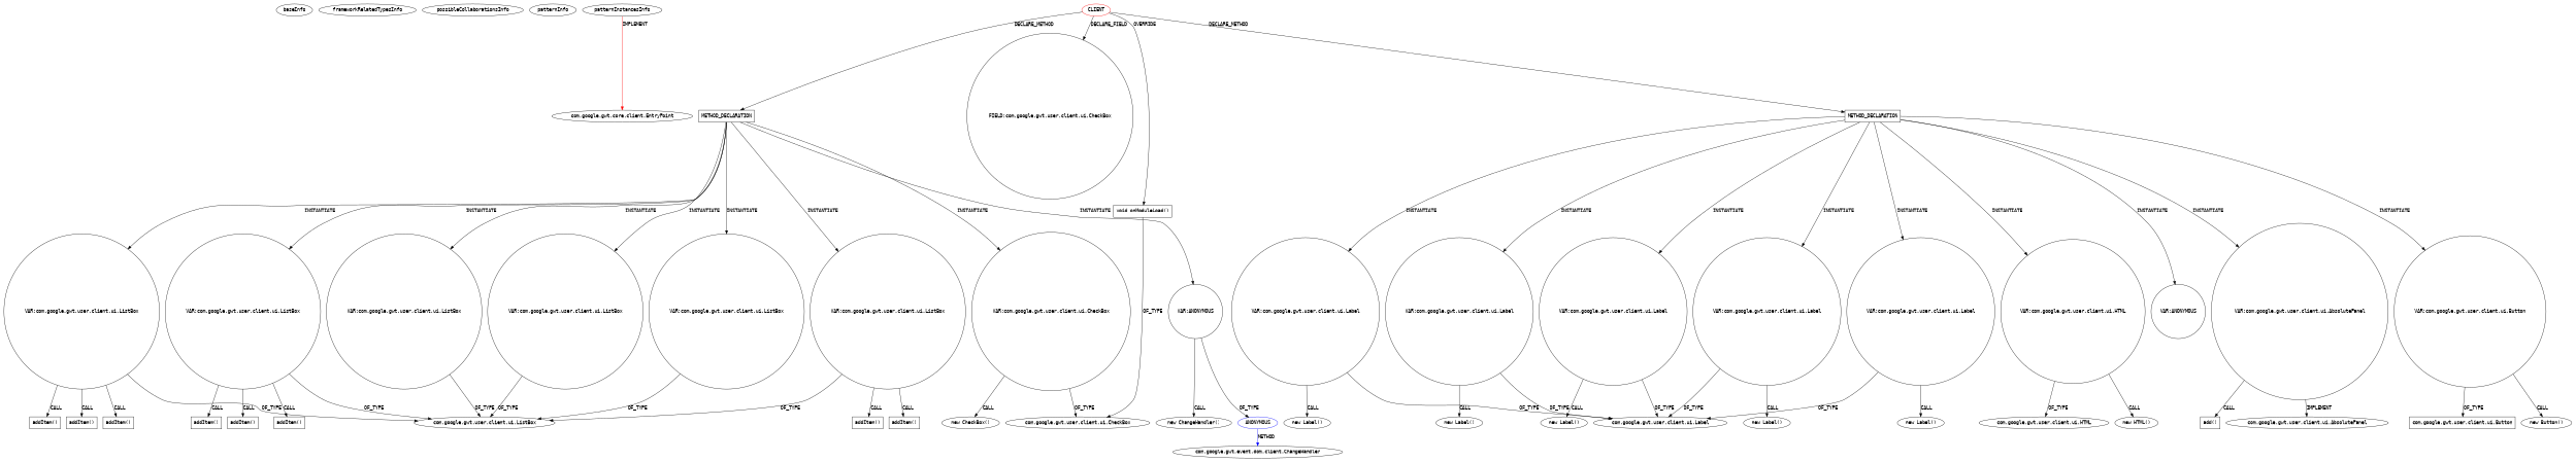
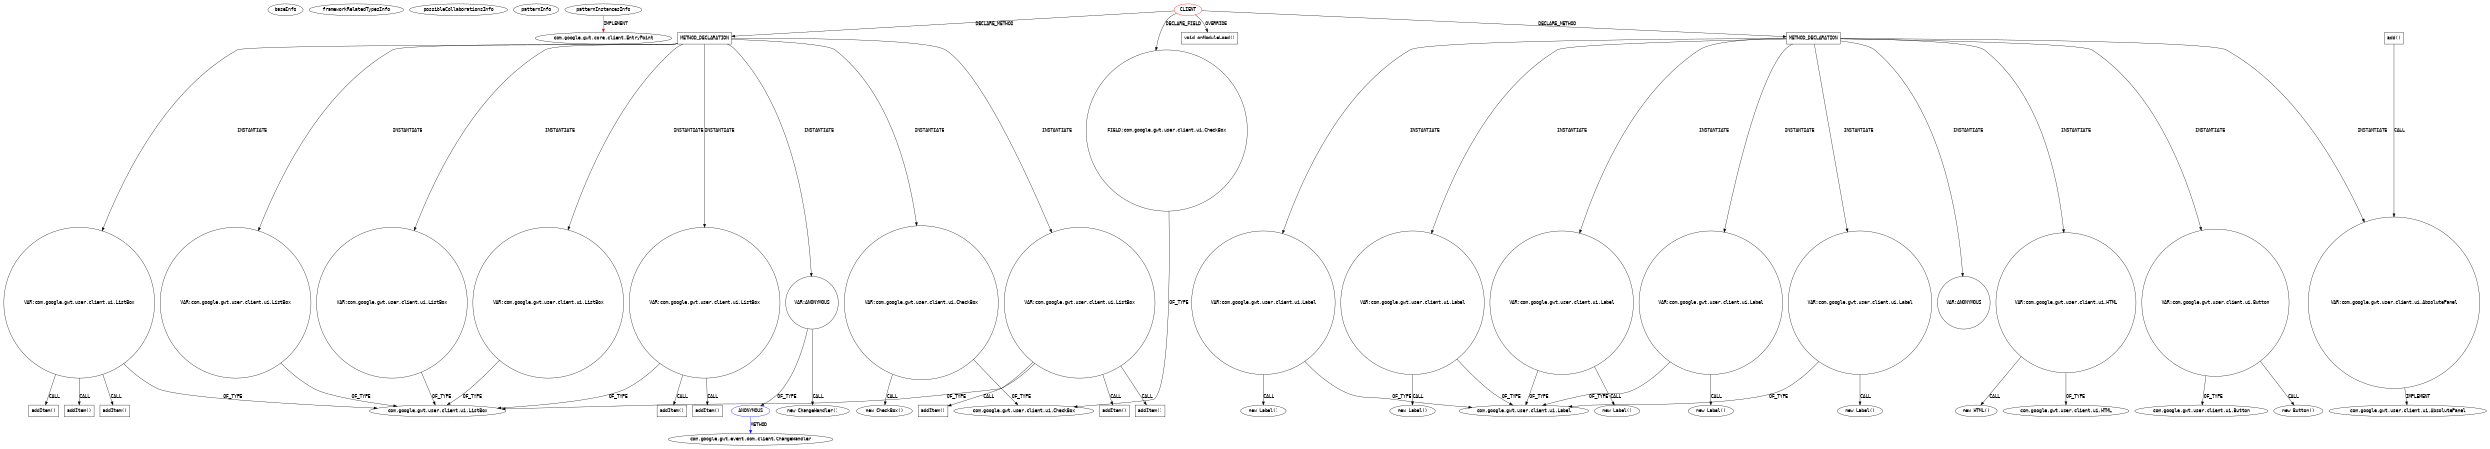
  digraph {
    fontname="DejaVu Sans Mono"
    node [fontname="DejaVu Sans Mono" isFrameworkType=false vertexType=VARIABLE_EXPRESION]
    edge [fontname="DejaVu Sans Mono"]
    baseInfo [category=pattern graphId=947 isAnonymous=false possibleRelation=true isFrameworkType="" vertexType=""]
    frameworkRelatedTypesInfo [0="com.google.gwt.core.client.EntryPoint" isFrameworkType="" vertexType=""]
    possibleCollaborationsInfo [0="947~INSTANTIATION-CLIENT_METHOD_DECLARATION-~com.google.gwt.core.client.EntryPoint ~com.google.gwt.event.dom.client.ChangeHandler ~false~true" isFrameworkType="" vertexType=""]
    patternInfo [frequency=2.0 patternRootClient=0 isFrameworkType="" vertexType=""]
    patternInstancesInfo [0="spydon-esiade~/spydon-esiade/esiade-master/src/net/esiade/client/Esiade.java~Esiade~4504" 1="DeannaSurma-Census~/DeannaSurma-Census/Census-master/src/com/cs4302/census/client/Census.java~Census~109" isFrameworkType="" vertexType=""]
    n6 [label="com.google.gwt.core.client.EntryPoint" vertexType=FRAMEWORK_INTERFACE_TYPE]
    n7 [label="new CheckBox()" vertexType=CONSTRUCTOR_CALL]
    n8 [label="VAR:com.google.gwt.user.client.ui.CheckBox" shape=circle]
    n9 [label="com.google.gwt.user.client.ui.CheckBox" vertexType=FRAMEWORK_CLASS_TYPE]
    n10 [label=METHOD_DECLARATION shape=box vertexType=CLIENT_METHOD_DECLARATION]
    n11 [label="VAR:ANONYMOUS" shape=circle]
    n12 [label="VAR:com.google.gwt.user.client.ui.ListBox" shape=circle]
    n13 [label="VAR:com.google.gwt.user.client.ui.ListBox" shape=circle]
    n14 [label="VAR:com.google.gwt.user.client.ui.ListBox" shape=circle]
    n15 [label="VAR:com.google.gwt.user.client.ui.ListBox" shape=circle]
    n16 [label="VAR:com.google.gwt.user.client.ui.ListBox" shape=circle]
    n17 [label="VAR:com.google.gwt.user.client.ui.ListBox" shape=circle]
    n18 [color=blue label=ANONYMOUS vertexType=REFERENCE_ANONYMOUS_DECLARATION]
    n19 [label="new ChangeHandler()" vertexType=CONSTRUCTOR_CALL]
    n20 [label="addItem()" shape=box vertexType=INSIDE_CALL]
    n21 [label="com.google.gwt.user.client.ui.ListBox" vertexType=FRAMEWORK_CLASS_TYPE]
    n22 [label="addItem()" shape=box vertexType=INSIDE_CALL]
    n23 [label="addItem()" shape=box vertexType=INSIDE_CALL]
    n24 [label="addItem()" shape=box vertexType=INSIDE_CALL]
    n25 [label="addItem()" shape=box vertexType=INSIDE_CALL]
    n26 [label="addItem()" shape=box vertexType=INSIDE_CALL]
    n27 [label="addItem()" shape=box vertexType=INSIDE_CALL]
    n28 [label="addItem()" shape=box vertexType=INSIDE_CALL]
    n29 [color=red label=CLIENT vertexType=ROOT_CLIENT_CLASS_DECLARATION]
    n30 [label="FIELD:com.google.gwt.user.client.ui.CheckBox" shape=circle vertexType=FIELD_DECLARATION]
    n31 [label="void onModuleLoad()" shape=box vertexType=OVERRIDING_METHOD_DECLARATION]
    n32 [label=METHOD_DECLARATION shape=box vertexType=CLIENT_METHOD_DECLARATION]
    n33 [label="VAR:com.google.gwt.user.client.ui.Label" shape=circle]
    n34 [label="VAR:com.google.gwt.user.client.ui.Label" shape=circle]
    n35 [label="VAR:com.google.gwt.user.client.ui.Label" shape=circle]
    n36 [label="VAR:com.google.gwt.user.client.ui.Label" shape=circle]
    n37 [label="VAR:com.google.gwt.user.client.ui.Label" shape=circle]
    n38 [label="VAR:com.google.gwt.user.client.ui.HTML" shape=circle]
    n39 [label="VAR:ANONYMOUS" shape=circle]
    n40 [label="VAR:com.google.gwt.user.client.ui.AbsolutePanel" shape=circle]
    n41 [label="VAR:com.google.gwt.user.client.ui.Button" shape=circle]
    n42 [label="com.google.gwt.event.dom.client.ChangeHandler" vertexType=FRAMEWORK_INTERFACE_TYPE]
    n43 [label="com.google.gwt.user.client.ui.Label" vertexType=FRAMEWORK_CLASS_TYPE]
    n44 [label="new Label()" vertexType=CONSTRUCTOR_CALL]
    n45 [label="new Label()" vertexType=CONSTRUCTOR_CALL]
    n46 [label="new Label()" vertexType=CONSTRUCTOR_CALL]
    n47 [label="new Label()" vertexType=CONSTRUCTOR_CALL]
    n48 [label="new Label()" vertexType=CONSTRUCTOR_CALL]
    n49 [label="new HTML()" vertexType=CONSTRUCTOR_CALL]
    n50 [label="com.google.gwt.user.client.ui.HTML" vertexType=FRAMEWORK_CLASS_TYPE]
    n51 [label="com.google.gwt.user.client.ui.AbsolutePanel" vertexType=FRAMEWORK_CLASS_TYPE]
    n52 [label="add()" shape=box vertexType=INSIDE_CALL]
    n53 [label="new Button()" vertexType=CONSTRUCTOR_CALL]
-   n54 [label="com.google.gwt.user.client.ui.Button" vertexType=FRAMEWORK_CLASS_TYPE shape=box]
+   n54 [label="com.google.gwt.user.client.ui.Button" vertexType=FRAMEWORK_CLASS_TYPE]
    patternInstancesInfo -> n6 [color=red label=IMPLEMENT]
    n8 -> n7 [label=CALL]
    n8 -> n9 [label=OF_TYPE]
    n10 -> n8 [label=INSTANTIATE]
    n10 -> n11 [label=INSTANTIATE]
    n10 -> n12 [label=INSTANTIATE]
    n10 -> n13 [label=INSTANTIATE]
    n10 -> n14 [label=INSTANTIATE]
    n10 -> n15 [label=INSTANTIATE]
    n10 -> n16 [label=INSTANTIATE]
    n10 -> n17 [label=INSTANTIATE]
    n11 -> n18 [label=OF_TYPE]
    n11 -> n19 [label=CALL]
    n12 -> n20 [label=CALL]
    n12 -> n21 [label=OF_TYPE]
    n12 -> n22 [label=CALL]
    n12 -> n23 [label=CALL]
    n13 -> n21 [label=OF_TYPE]
    n14 -> n21 [label=OF_TYPE]
    n14 -> n24 [label=CALL]
    n14 -> n25 [label=CALL]
    n14 -> n26 [label=CALL]
    n15 -> n21 [label=OF_TYPE]
    n16 -> n21 [label=OF_TYPE]
    n16 -> n27 [label=CALL]
    n16 -> n28 [label=CALL]
    n17 -> n21 [label=OF_TYPE]
    n18 -> n42 [color=blue label=METHOD]
    n29 -> n10 [label=DECLARE_METHOD]
    n29 -> n30 [label=DECLARE_FIELD]
    n29 -> n31 [label=OVERRIDE]
    n29 -> n32 [label=DECLARE_METHOD]
-   n31 -> n9 [label=OF_TYPE]
+   n30 -> n9 [label=OF_TYPE]
    n32 -> n33 [label=INSTANTIATE]
    n32 -> n34 [label=INSTANTIATE]
    n32 -> n35 [label=INSTANTIATE]
    n32 -> n36 [label=INSTANTIATE]
    n32 -> n37 [label=INSTANTIATE]
    n32 -> n38 [label=INSTANTIATE]
    n32 -> n39 [label=INSTANTIATE]
    n32 -> n40 [label=INSTANTIATE]
    n32 -> n41 [label=INSTANTIATE]
    n33 -> n43 [label=OF_TYPE]
    n33 -> n44 [label=CALL]
    n34 -> n43 [label=OF_TYPE]
    n34 -> n45 [label=CALL]
    n35 -> n43 [label=OF_TYPE]
    n35 -> n46 [label=CALL]
    n36 -> n43 [label=OF_TYPE]
    n36 -> n47 [label=CALL]
    n37 -> n43 [label=OF_TYPE]
    n37 -> n48 [label=CALL]
    n38 -> n49 [label=CALL]
    n38 -> n50 [label=OF_TYPE]
    n40 -> n51 [label=IMPLEMENT]
-   n40 -> n52 [label=CALL]
+   n52 -> n40 [label=CALL]
    n41 -> n53 [label=CALL]
    n41 -> n54 [label=OF_TYPE]
  }
